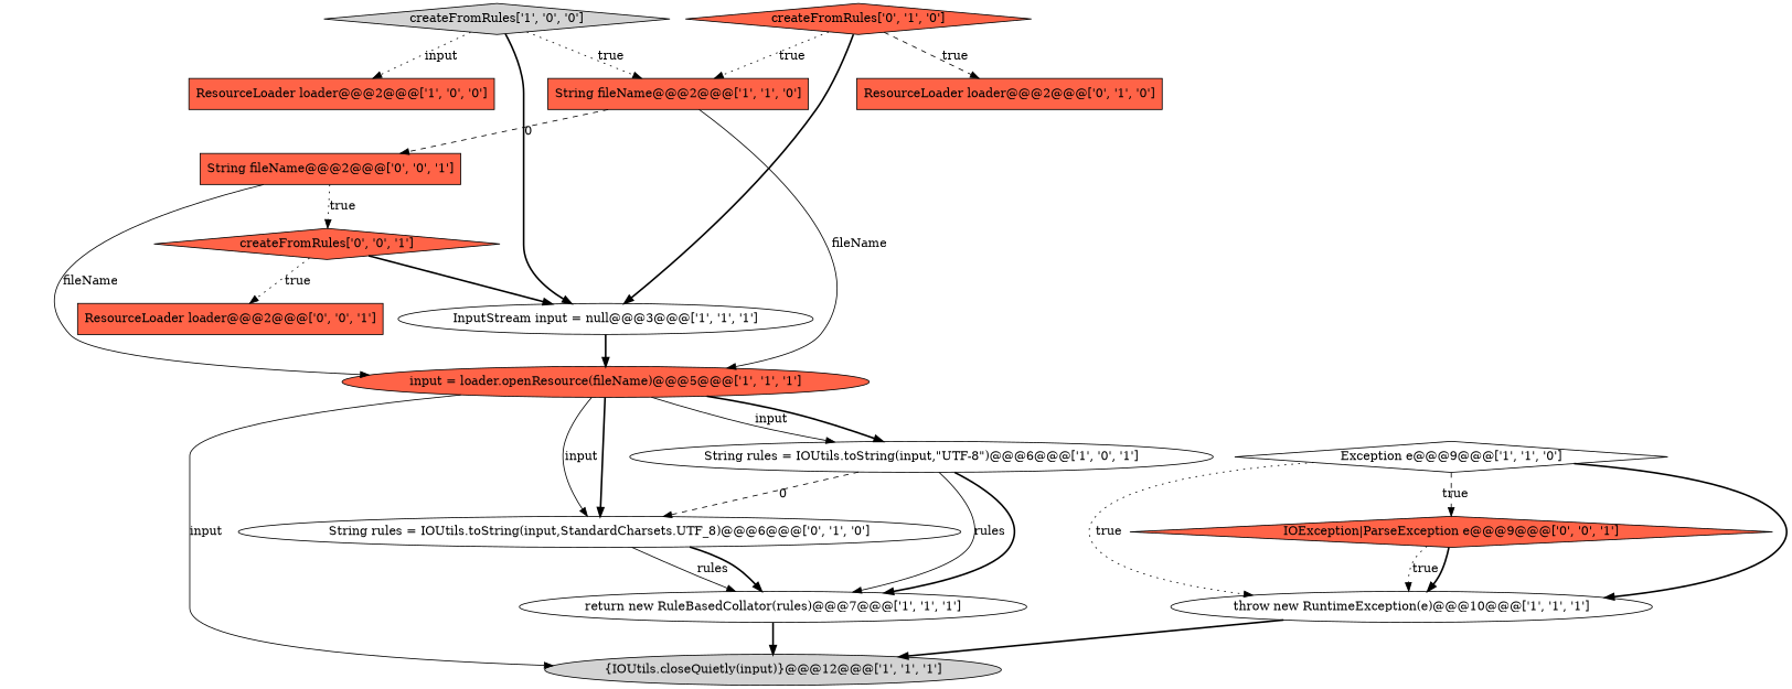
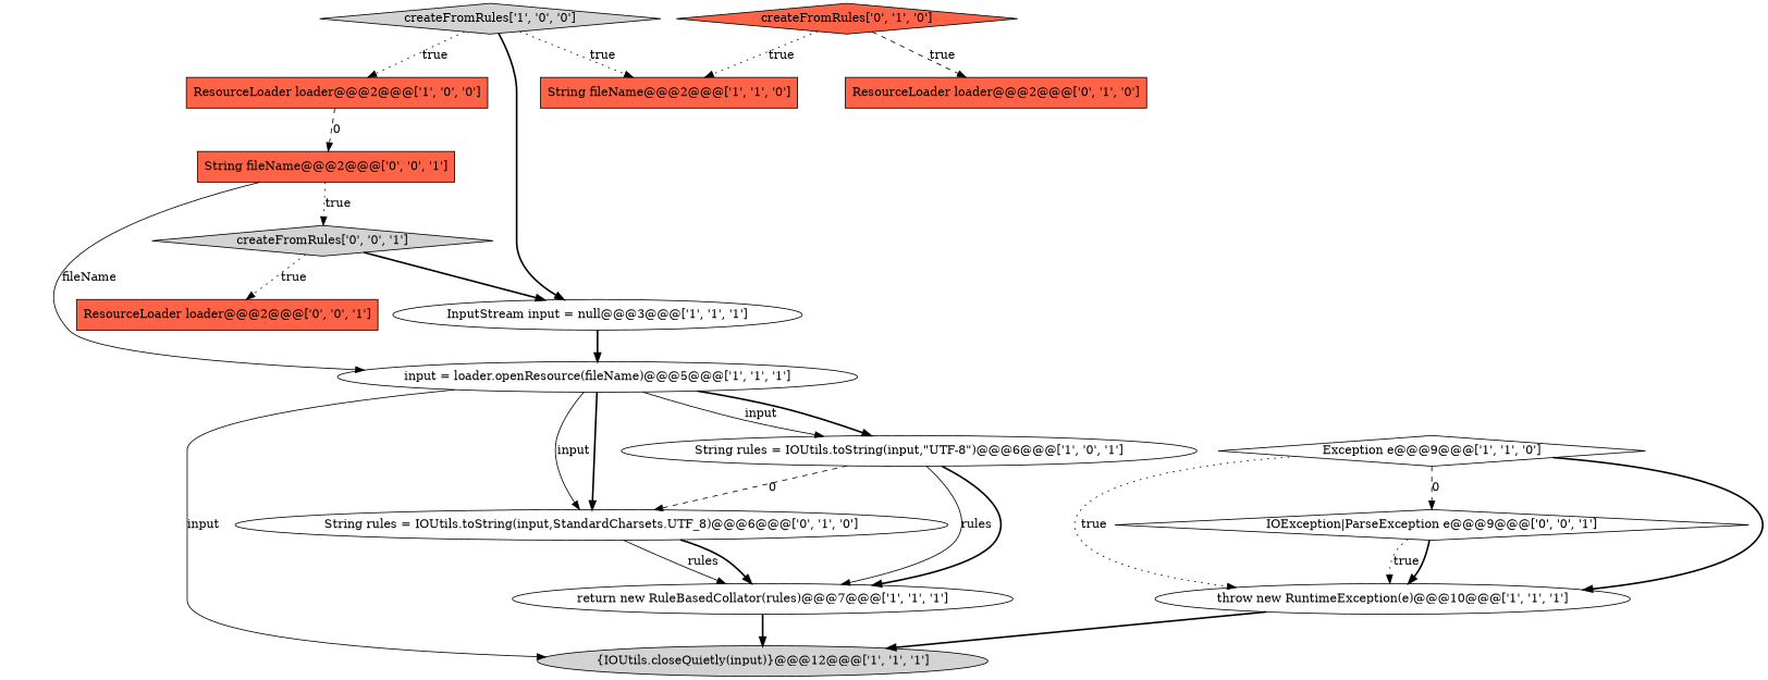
  digraph {
    node [fillcolor=white shape=ellipse style=filled]
    edge [style=bold]
-   n1 [fillcolor=tomato label="input = loader.openResource(fileName)@@@5@@@['1', '1', '1']"]
+   n1 [label="input = loader.openResource(fileName)@@@5@@@['1', '1', '1']"]
    n2 [fillcolor=lightgray label="{IOUtils.closeQuietly(input)}@@@12@@@['1', '1', '1']"]
    n3 [label="String rules = IOUtils.toString(input,\"UTF-8\")@@@6@@@['1', '0', '1']"]
    n4 [label="String rules = IOUtils.toString(input,StandardCharsets.UTF_8)@@@6@@@['0', '1', '0']"]
    n5 [label="return new RuleBasedCollator(rules)@@@7@@@['1', '1', '1']"]
    n6 [fillcolor=tomato label="String fileName@@@2@@@['0', '0', '1']" shape=box]
-   n7 [fillcolor=tomato label="createFromRules['0', '0', '1']" shape=diamond]
+   n7 [fillcolor=lightgray label="createFromRules['0', '0', '1']" shape=diamond]
    n8 [fillcolor=tomato label="String fileName@@@2@@@['1', '1', '0']" shape=box]
    n9 [fillcolor=tomato label="createFromRules['0', '1', '0']" shape=diamond]
    n10 [label="InputStream input = null@@@3@@@['1', '1', '1']"]
    n11 [fillcolor=tomato label="ResourceLoader loader@@@2@@@['0', '1', '0']" shape=box]
    n12 [fillcolor=tomato label="ResourceLoader loader@@@2@@@['0', '0', '1']" shape=box]
    n13 [fillcolor=tomato label="ResourceLoader loader@@@2@@@['1', '0', '0']" shape=box]
    n14 [label="throw new RuntimeException(e)@@@10@@@['1', '1', '1']"]
-   n15 [fillcolor=tomato label="IOException|ParseException e@@@9@@@['0', '0', '1']" shape=diamond]
+   n15 [label="IOException|ParseException e@@@9@@@['0', '0', '1']" shape=diamond]
    n16 [label="Exception e@@@9@@@['1', '1', '0']" shape=diamond]
    n17 [fillcolor=lightgray label="createFromRules['1', '0', '0']" shape=diamond]
    n1 -> n2 [label=input style=solid]
    n1 -> n3
    n1 -> n3 [label=input style=solid]
    n1 -> n4
    n1 -> n4 [label=input style=solid]
    n3 -> n4 [label=0 style=dashed]
    n3 -> n5 [label=rules style=solid]
    n3 -> n5
    n4 -> n5 [label=rules style=solid]
    n4 -> n5
    n5 -> n2
    n6 -> n1 [label=fileName style=solid]
    n6 -> n7 [label=true style=dotted]
    n7 -> n10
    n7 -> n12 [label=true style=dotted]
-   n8 -> n1 [label=fileName style=solid]
-   n8 -> n6 [label=0 style=dashed]
+   n13 -> n6 [label=0 style=dashed]
    n9 -> n8 [label=true style=dotted]
-   n9 -> n10
    n9 -> n11 [label=true style=dashed]
    n10 -> n1
    n14 -> n2
    n15 -> n14 [label=true style=dotted]
    n15 -> n14
    n16 -> n14 [label=true style=dotted]
    n16 -> n14
-   n16 -> n15 [label=true style=dashed]
+   n16 -> n15 [label=0 style=dashed]
    n17 -> n8 [label=true style=dotted]
    n17 -> n10
-   n17 -> n13 [label=input style=dotted]
+   n17 -> n13 [label=true style=dotted]
  }
